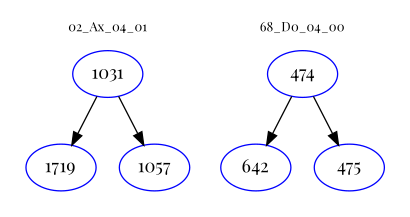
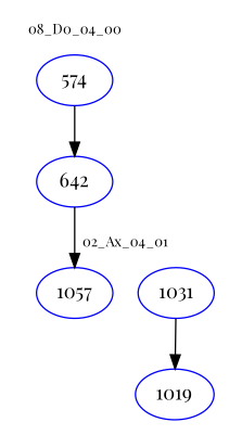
  digraph {
    fontname="Playfair Display"
    node [color=blue fontname="Playfair Display"]
    edge [color=black fontname="Playfair Display"]
    n1 [label=1031]
-   n2 [label=1719]
+   n2 [label=1019]
    n3 [label=1057]
-   n4 [label=474]
+   n4 [label=574]
    n5 [label=642]
-   n6 [label=475]
    subgraph cluster_1 {
      color=white
      fontsize=10
      label="02_Ax_04_01"
      n1
      n2
      n3
    }
    subgraph cluster_2 {
      color=white
      fontsize=10
-     label="68_D0_04_00"
+     label="08_D0_04_00"
      n4
      n5
-     n6
    }
    n1 -> n2
-   n1 -> n3
+   n5 -> n3
    n4 -> n5
-   n4 -> n6
  }
